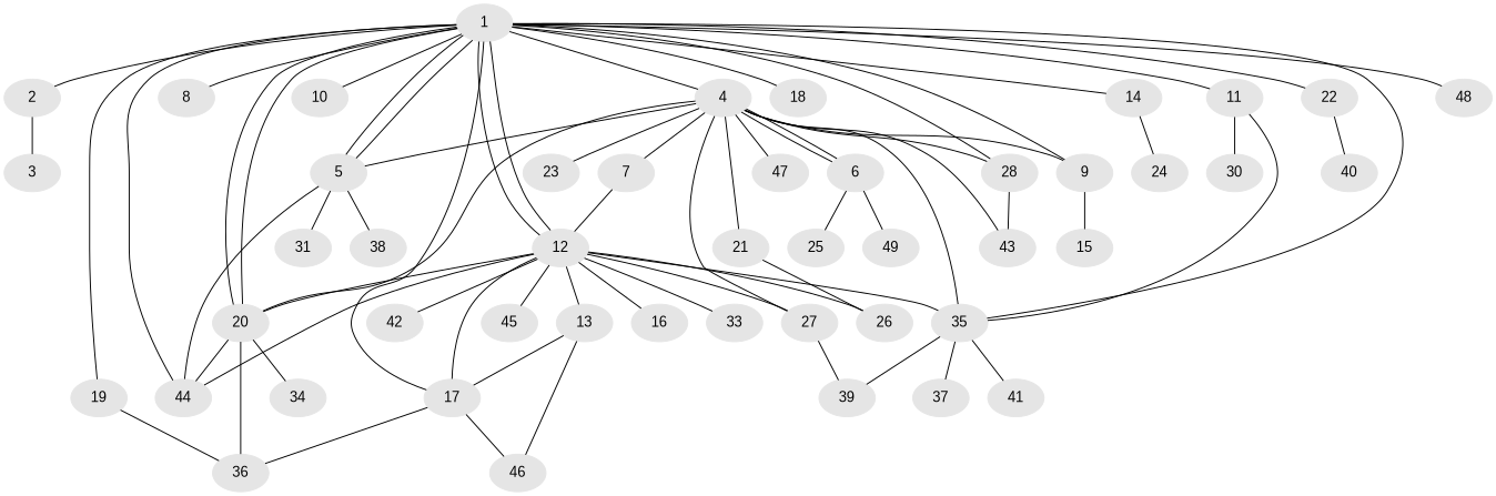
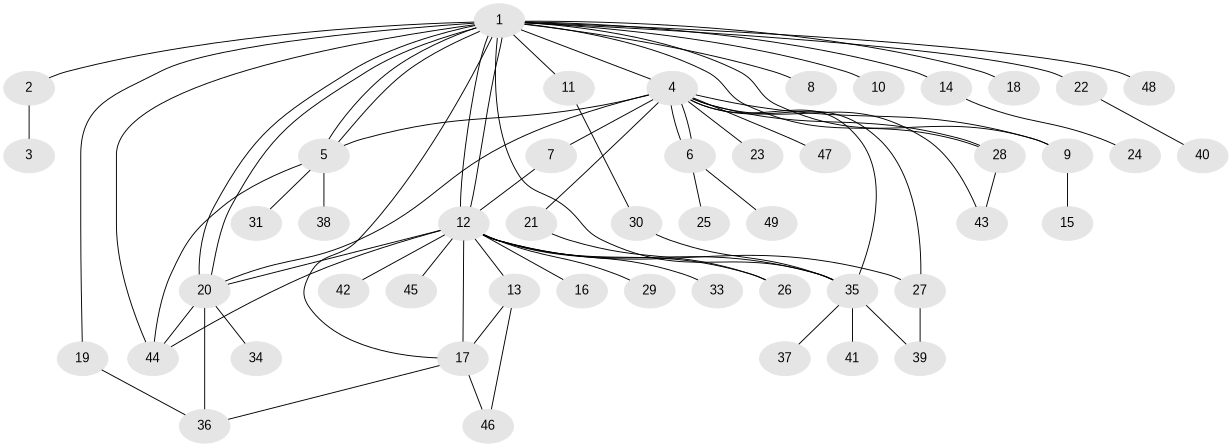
  graph {
    fontname="Liberation Sans"
    node [color=gray90 fontname="Liberation Sans" style=filled]
    edge [fontname="Liberation Sans"]
    1
    2
    4
    5
    8
    9
    10
    11
    12
    14
    17
    18
    19
    20
    22
    28
    35
    44
    48
    3
    6
    7
    21
    23
    27
    43
    47
    31
    38
    15
    30
    13
    16
    26
+   29
    33
    42
    45
    24
    46
    36
    34
    40
    39
    37
    41
    25
    49
    1 -- 2
    1 -- 4
    1 -- 5
    1 -- 5
    1 -- 8
    1 -- 9
    1 -- 10
    1 -- 11
    1 -- 12
    1 -- 12
    1 -- 14
    1 -- 17
    1 -- 18
    1 -- 19
    1 -- 20
    1 -- 20
    1 -- 22
    1 -- 28
    1 -- 35
    1 -- 44
    1 -- 48
    2 -- 3
    4 -- 5
    4 -- 9
    4 -- 20
    4 -- 28
    4 -- 35
    4 -- 6
    4 -- 6
    4 -- 7
    4 -- 21
    4 -- 23
    4 -- 27
    4 -- 43
    4 -- 47
    5 -- 44
    5 -- 31
    5 -- 38
    9 -- 15
-   11 -- 35
+   30 -- 35
    11 -- 30
    12 -- 17
    12 -- 20
    12 -- 35
    12 -- 44
    12 -- 27
    12 -- 13
    12 -- 16
    12 -- 26
+   12 -- 29
    12 -- 33
    12 -- 42
    12 -- 45
    14 -- 24
    17 -- 46
    17 -- 36
    19 -- 36
    20 -- 44
    20 -- 36
    20 -- 34
    22 -- 40
    28 -- 43
    35 -- 39
    35 -- 37
    35 -- 41
    6 -- 25
    6 -- 49
    7 -- 12
    21 -- 26
    27 -- 39
    13 -- 17
    13 -- 46
  }
